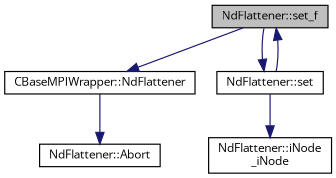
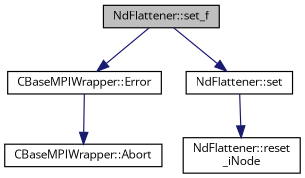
  digraph {
    fontname="Open Sans"
    rankdir=TB
    node [color=black fillcolor=white fontname="Open Sans" fontsize=10 shape=record style=filled]
    edge [color=midnightblue fontname="Open Sans" fontsize=10 labelfontname=Helvetica labelfontsize=10 style=solid]
    n1 [fillcolor=grey75 fontcolor=black height=0.2 label="NdFlattener::set_f" width=0.4]
-   n2 [height=0.2 label="CBaseMPIWrapper::NdFlattener" width=0.4]
+   n2 [height=0.2 label="CBaseMPIWrapper::Error" width=0.4]
    n3 [height=0.2 label="NdFlattener::set" width=0.4]
-   n4 [height=0.2 label="NdFlattener::Abort" width=0.4]
-   n5 [height=0.2 label="NdFlattener::iNode\l_iNode" width=0.4]
+   n4 [height=0.2 label="CBaseMPIWrapper::Abort" width=0.4]
+   n5 [height=0.2 label="NdFlattener::reset\l_iNode" width=0.4]
    n1 -> n2
    n1 -> n3
    n2 -> n4
-   n3 -> n1
    n3 -> n5
  }
